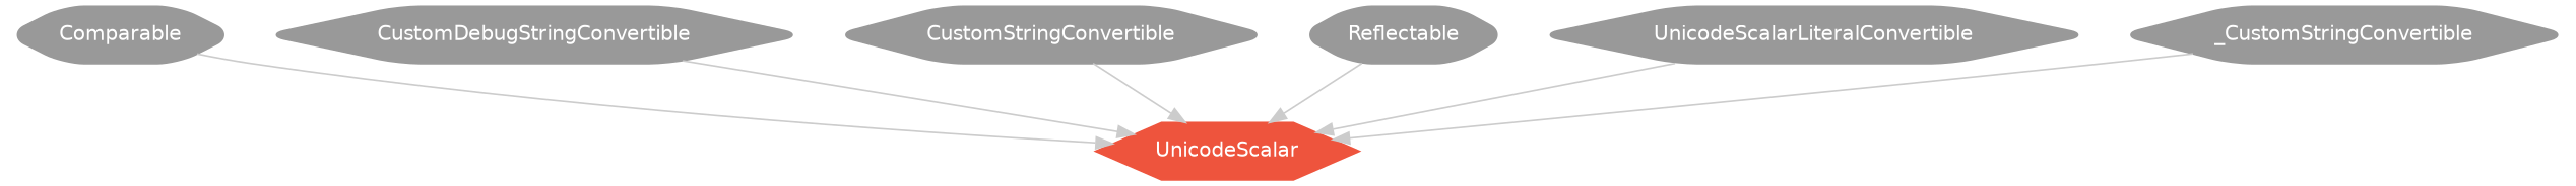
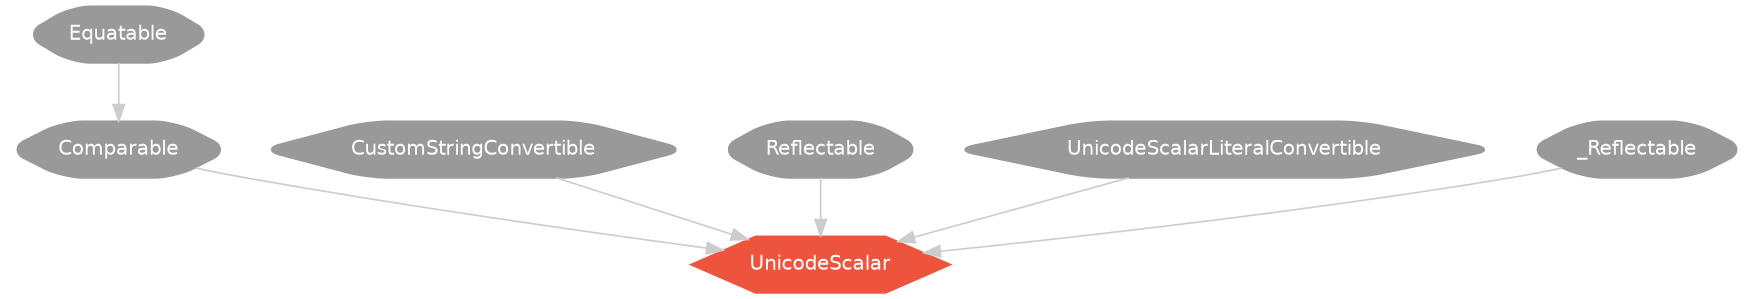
  strict digraph {
    node [color="#999999" fillcolor="#999999" fontcolor=white fontname=Helvetica fontsize=12 margin="0.07,0.05" shape=hexagon style="filled,rounded"]
    edge [color="#cccccc"]
    UnicodeScalar [color="#ee543d" fillcolor="#ee543d" height=0.3 style=filled]
    Comparable [height=0.3]
-   CustomDebugStringConvertible [height=0.3]
    CustomStringConvertible [height=0.3]
+   Equatable [height=0.3]
    n6 [height=0.3 label=Reflectable]
    UnicodeScalarLiteralConvertible [height=0.3]
-   _Reflectable [height=0.3 label=_CustomStringConvertible]
+   _Reflectable [height=0.3]
    subgraph sub_1 {
      rank=max
      UnicodeScalar
    }
    Comparable -> UnicodeScalar
-   CustomDebugStringConvertible -> UnicodeScalar
    CustomStringConvertible -> UnicodeScalar
+   Equatable -> Comparable
    n6 -> UnicodeScalar
    UnicodeScalarLiteralConvertible -> UnicodeScalar
    _Reflectable -> UnicodeScalar
  }
